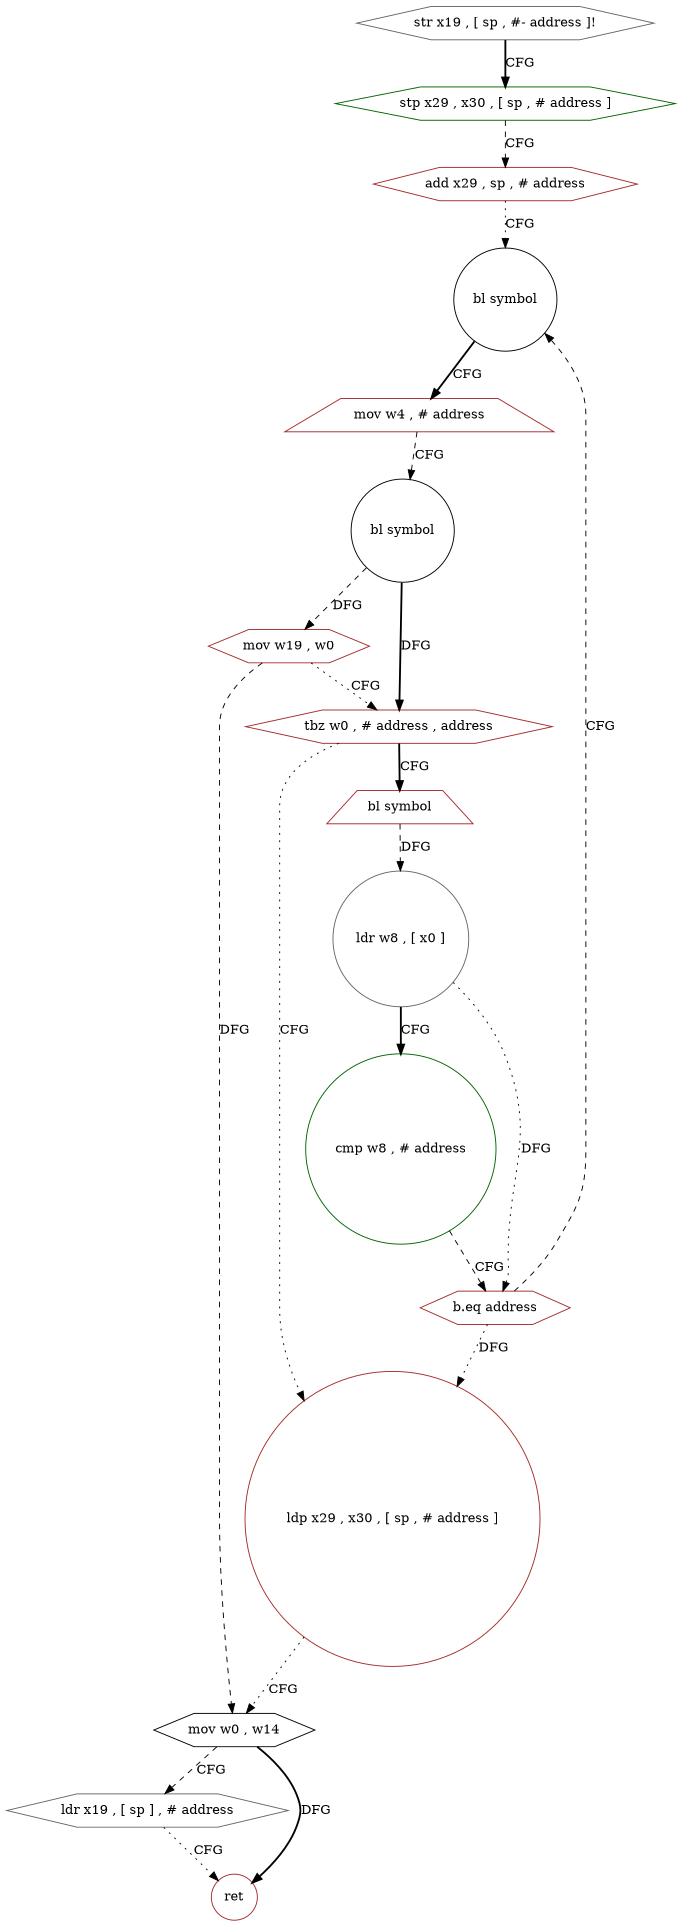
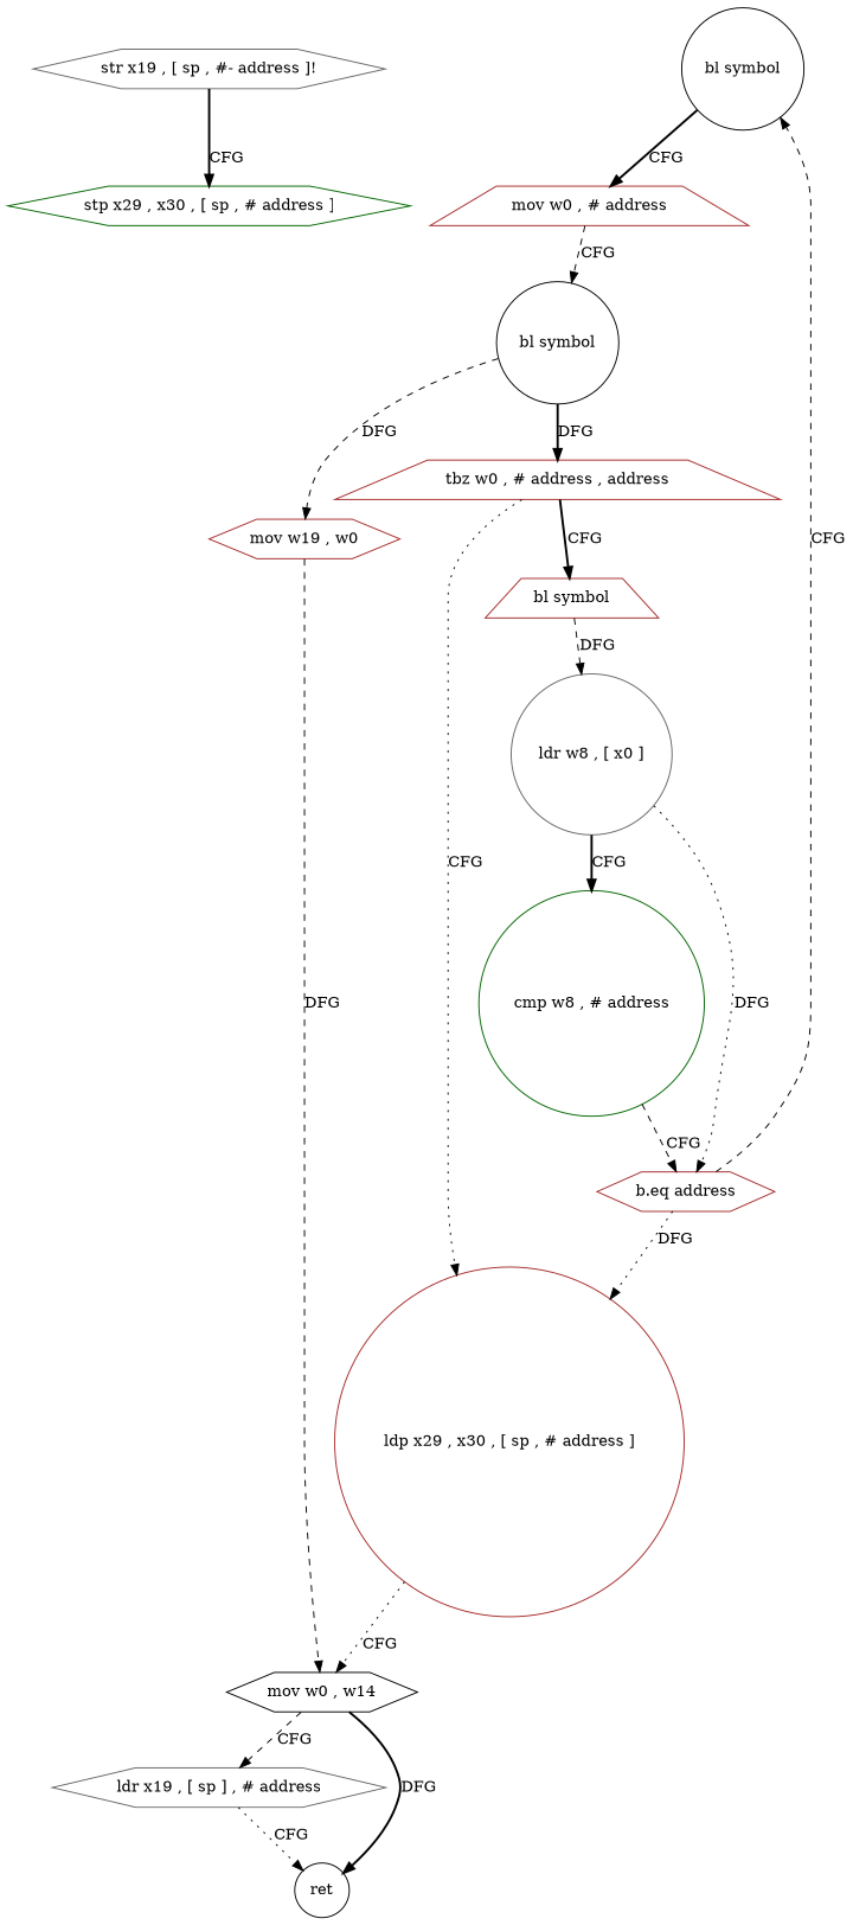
  digraph {
    node [color=brown shape=hexagon]
    edge [style=dashed]
    n1 [color=gray40 label="str x19 , [ sp , #- address ]!"]
    n2 [color=darkgreen label="stp x29 , x30 , [ sp , # address ]"]
-   n3 [label="add x29 , sp , # address"]
    n4 [color=black label="bl symbol" shape=circle]
-   n5 [label="mov w4 , # address" shape=trapezium]
+   n5 [label="mov w0 , # address" shape=trapezium]
    n6 [color=black label="bl symbol" shape=circle]
    n7 [label="ldp x29 , x30 , [ sp , # address ]" shape=circle]
    n8 [color=black label="mov w0 , w14"]
    n9 [color=gray40 label="ldr x19 , [ sp ] , # address"]
-   n10 [label=ret shape=circle]
+   n10 [color=black label=ret shape=circle]
    n11 [label="bl symbol" shape=trapezium]
    n12 [color=gray40 label="ldr w8 , [ x0 ]" shape=circle]
    n13 [color=darkgreen label="cmp w8 , # address" shape=circle]
    n14 [label="b.eq address"]
    n15 [label="mov w19 , w0"]
-   n16 [label="tbz w0 , # address , address"]
+   n16 [label="tbz w0 , # address , address" shape=trapezium]
    n1 -> n2 [label=CFG style=bold]
-   n2 -> n3 [label=CFG]
-   n3 -> n4 [label=CFG style=dotted]
    n4 -> n5 [label=CFG style=bold]
    n5 -> n6 [label=CFG]
    n6 -> n15 [label=DFG]
    n6 -> n16 [label=DFG style=bold]
    n7 -> n8 [label=CFG style=dotted]
    n8 -> n9 [label=CFG]
    n8 -> n10 [label=DFG style=bold]
    n9 -> n10 [label=CFG style=dotted]
    n11 -> n12 [label=DFG]
    n12 -> n13 [label=CFG style=bold]
    n12 -> n14 [label=DFG style=dotted]
    n13 -> n14 [label=CFG]
    n14 -> n4 [label=CFG]
    n14 -> n7 [label=DFG style=dotted]
    n15 -> n8 [label=DFG]
-   n15 -> n16 [label=CFG style=dotted]
    n16 -> n7 [label=CFG style=dotted]
    n16 -> n11 [label=CFG style=bold]
  }
